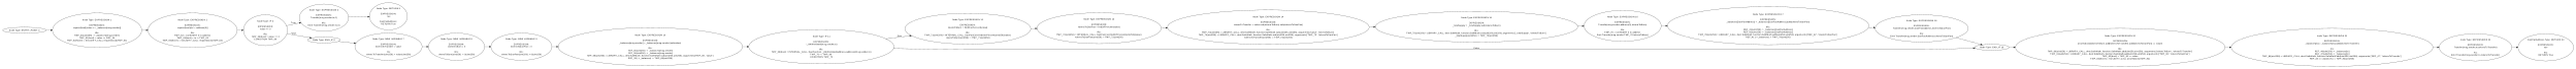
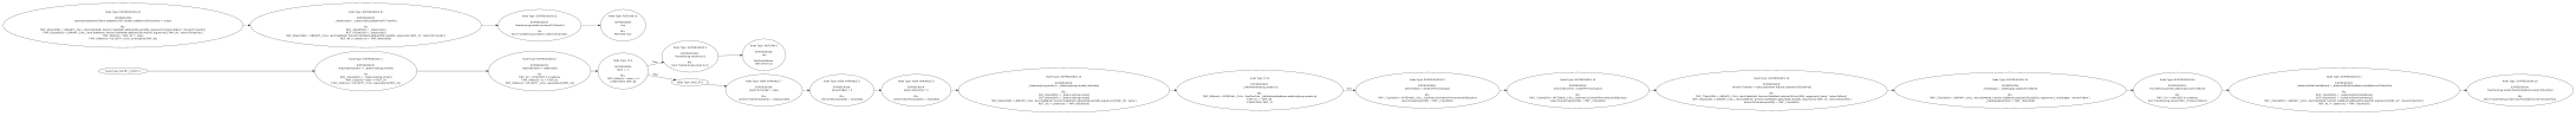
  digraph {
    fontname="Liberation Sans"
    rankdir=LR
    node [fontname="Liberation Sans"]
    edge [fontname="Liberation Sans"]
    n1 [label="Node Type: ENTRY_POINT 0\n"]
    n2 [label="Node Type: EXPRESSION 1\n\nEXPRESSION:\nrequire(bool)(value <= _balances[msg.sender])\n\nIRs:\nREF_34(uint256) -> _balances[msg.sender]\nTMP_61(bool) = value <= REF_34\nTMP_62(None) = SOLIDITY_CALL require(bool)(TMP_61)"]
    n3 [label="Node Type: EXPRESSION 2\n\nEXPRESSION:\nrequire(bool)(to != address(0))\n\nIRs:\nTMP_63 = CONVERT 0 to address\nTMP_64(bool) = to != TMP_63\nTMP_65(None) = SOLIDITY_CALL require(bool)(TMP_64)"]
    n4 [label="Node Type: IF 3\n\nEXPRESSION:\nvalue == 0\n\nIRs:\nTMP_66(bool) = value == 0\nCONDITION TMP_66"]
    n5 [label="Node Type: EXPRESSION 4\n\nEXPRESSION:\nTransfer(msg.sender,to,0)\n\nIRs:\nEmit Transfer(msg.sender.to.0)"]
    n6 [label="Node Type: END_IF 6\n"]
    n7 [label="Node Type: RETURN 5\n\nEXPRESSION:\ntrue\n\nDanPanAddress:\nRETURN True"]
    n8 [label="Node Type: NEW VARIABLE 7\n\nEXPRESSION:\ntokensToTransfer = value\n\nIRs:\ntokensToTransfer(uint256) := value(uint256)"]
    n9 [label="Node Type: NEW VARIABLE 8\n\nEXPRESSION:\ntokensToBurn = 0\n\nIRs:\ntokensToBurn(uint256) := 0(uint256)"]
    n10 [label="Node Type: NEW VARIABLE 9\n\nEXPRESSION:\ntokensToDanPan = 0\n\nIRs:\ntokensToDanPan(uint256) := 0(uint256)"]
    n11 [label="Node Type: EXPRESSION 10\n\nEXPRESSION:\n_balances[msg.sender] = _balances[msg.sender].sub(value)\n\nIRs:\nREF_35(uint256) -> _balances[msg.sender]\nREF_36(uint256) -> _balances[msg.sender]\nTMP_68(uint256) = LIBRARY_CALL, dest:SafeMath, function:SafeMath.sub(uint256,uint256), arguments:['REF_36', 'value'] \nREF_35 (->_balances) := TMP_68(uint256)"]
    n12 [label="Node Type: IF 11\n\nEXPRESSION:\n! _isWhitelisted(msg.sender,to)\n\nIRs:\nTMP_69(bool) = INTERNAL_CALL, DanPanCoin._isWhitelisted(address,address)(msg.sender,to)\nTMP_70 = ! TMP_69 \nCONDITION TMP_70"]
    n13 [label="Node Type: EXPRESSION 12\n\nEXPRESSION:\ntokensToBurn = findOnePercent(value)\n\nIRs:\nTMP_71(uint256) = INTERNAL_CALL, DanPanCoin.findOnePercent(uint256)(value)\ntokensToBurn(uint256) := TMP_71(uint256)"]
-   n14 [label="Node Type: END_IF 19\n"]
    n15 [label="Node Type: EXPRESSION 13\n\nEXPRESSION:\ntokensToDanPan = findDPPercent(value)\n\nIRs:\nTMP_72(uint256) = INTERNAL_CALL, DanPanCoin.findDPPercent(uint256)(value)\ntokensToDanPan(uint256) := TMP_72(uint256)"]
    n16 [label="Node Type: EXPRESSION 20\n\nEXPRESSION:\nassert(bool)(tokensToBurn.add(tokensToTransfer).add(tokensToDanPan) == value)\n\nIRs:\nTMP_80(uint256) = LIBRARY_CALL, dest:SafeMath, function:SafeMath.add(uint256,uint256), arguments:['tokensToBurn', 'tokensToTransfer'] \nTMP_81(uint256) = LIBRARY_CALL, dest:SafeMath, function:SafeMath.add(uint256,uint256), arguments:['TMP_80', 'tokensToDanPan'] \nTMP_82(bool) = TMP_81 == value\nTMP_83(None) = SOLIDITY_CALL assert(bool)(TMP_82)"]
    n17 [label="Node Type: EXPRESSION 14\n\nEXPRESSION:\ntokensToTransfer = value.sub(tokensToBurn).sub(tokensToDanPan)\n\nIRs:\nTMP_73(uint256) = LIBRARY_CALL, dest:SafeMath, function:SafeMath.sub(uint256,uint256), arguments:['value', 'tokensToBurn'] \nTMP_74(uint256) = LIBRARY_CALL, dest:SafeMath, function:SafeMath.sub(uint256,uint256), arguments:['TMP_73', 'tokensToDanPan'] \ntokensToTransfer(uint256) := TMP_74(uint256)"]
    n18 [label="Node Type: EXPRESSION 21\n\nEXPRESSION:\n_balances[to] = _balances[to].add(tokensToTransfer)\n\nIRs:\nREF_46(uint256) -> _balances[to]\nREF_47(uint256) -> _balances[to]\nTMP_84(uint256) = LIBRARY_CALL, dest:SafeMath, function:SafeMath.add(uint256,uint256), arguments:['REF_47', 'tokensToTransfer'] \nREF_46 (->_balances) := TMP_84(uint256)"]
    n19 [label="Node Type: EXPRESSION 15\n\nEXPRESSION:\n_totalSupply = _totalSupply.sub(tokensToBurn)\n\nIRs:\nTMP_75(uint256) = LIBRARY_CALL, dest:SafeMath, function:SafeMath.sub(uint256,uint256), arguments:['_totalSupply', 'tokensToBurn'] \n_totalSupply(uint256) := TMP_75(uint256)"]
    n20 [label="Node Type: EXPRESSION 16\n\nEXPRESSION:\nTransfer(msg.sender,address(0),tokensToBurn)\n\nIRs:\nTMP_76 = CONVERT 0 to address\nEmit Transfer(msg.sender.TMP_76.tokensToBurn)"]
    n21 [label="Node Type: EXPRESSION 17\n\nEXPRESSION:\n_balances[DanPanAddress] = _balances[DanPanAddress].add(tokensToDanPan)\n\nIRs:\nREF_41(uint256) -> _balances[DanPanAddress]\nREF_42(uint256) -> _balances[DanPanAddress]\nTMP_78(uint256) = LIBRARY_CALL, dest:SafeMath, function:SafeMath.add(uint256,uint256), arguments:['REF_42', 'tokensToDanPan'] \nREF_41 (->_balances) := TMP_78(uint256)"]
    n22 [label="Node Type: EXPRESSION 18\n\nEXPRESSION:\nTransfer(msg.sender,DanPanAddress,tokensToDanPan)\n\nIRs:\nEmit Transfer(msg.sender.DanPanAddress.tokensToDanPan)"]
    n23 [label="Node Type: EXPRESSION 22\n\nEXPRESSION:\nTransfer(msg.sender,to,tokensToTransfer)\n\nIRs:\nEmit Transfer(msg.sender.to.tokensToTransfer)"]
-   n24 [label="DanPanAddress Type: RETURN 23\n\nEXPRESSION:\ntrue\n\nIRs:\nRETURN True"]
+   n24 [label="Node Type: RETURN 23\n\nEXPRESSION:\ntrue\n\nIRs:\nRETURN True"]
    n1 -> n2
    n2 -> n3
    n3 -> n4
    n4 -> n5 [label=True]
    n4 -> n6 [label=False]
    n5 -> n7
    n6 -> n8
    n8 -> n9
    n9 -> n10
    n10 -> n11
    n11 -> n12
    n12 -> n13 [label=True]
-   n12 -> n14 [label=False]
    n13 -> n15
-   n14 -> n16
    n15 -> n17
    n16 -> n18
    n17 -> n19
    n18 -> n23
    n19 -> n20
    n20 -> n21
    n21 -> n22
-   n22 -> n14
    n23 -> n24
  }
